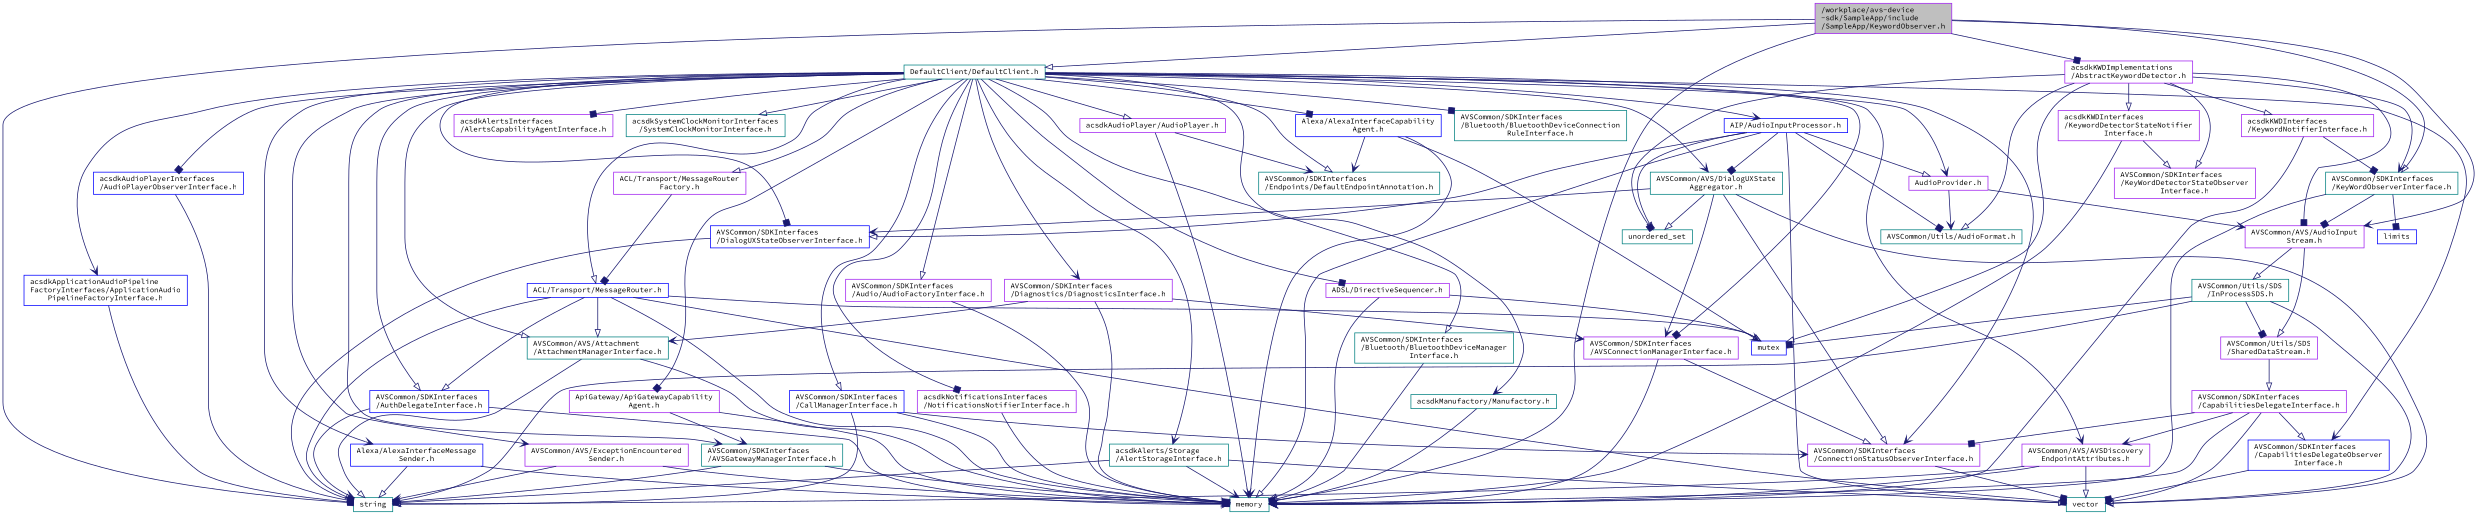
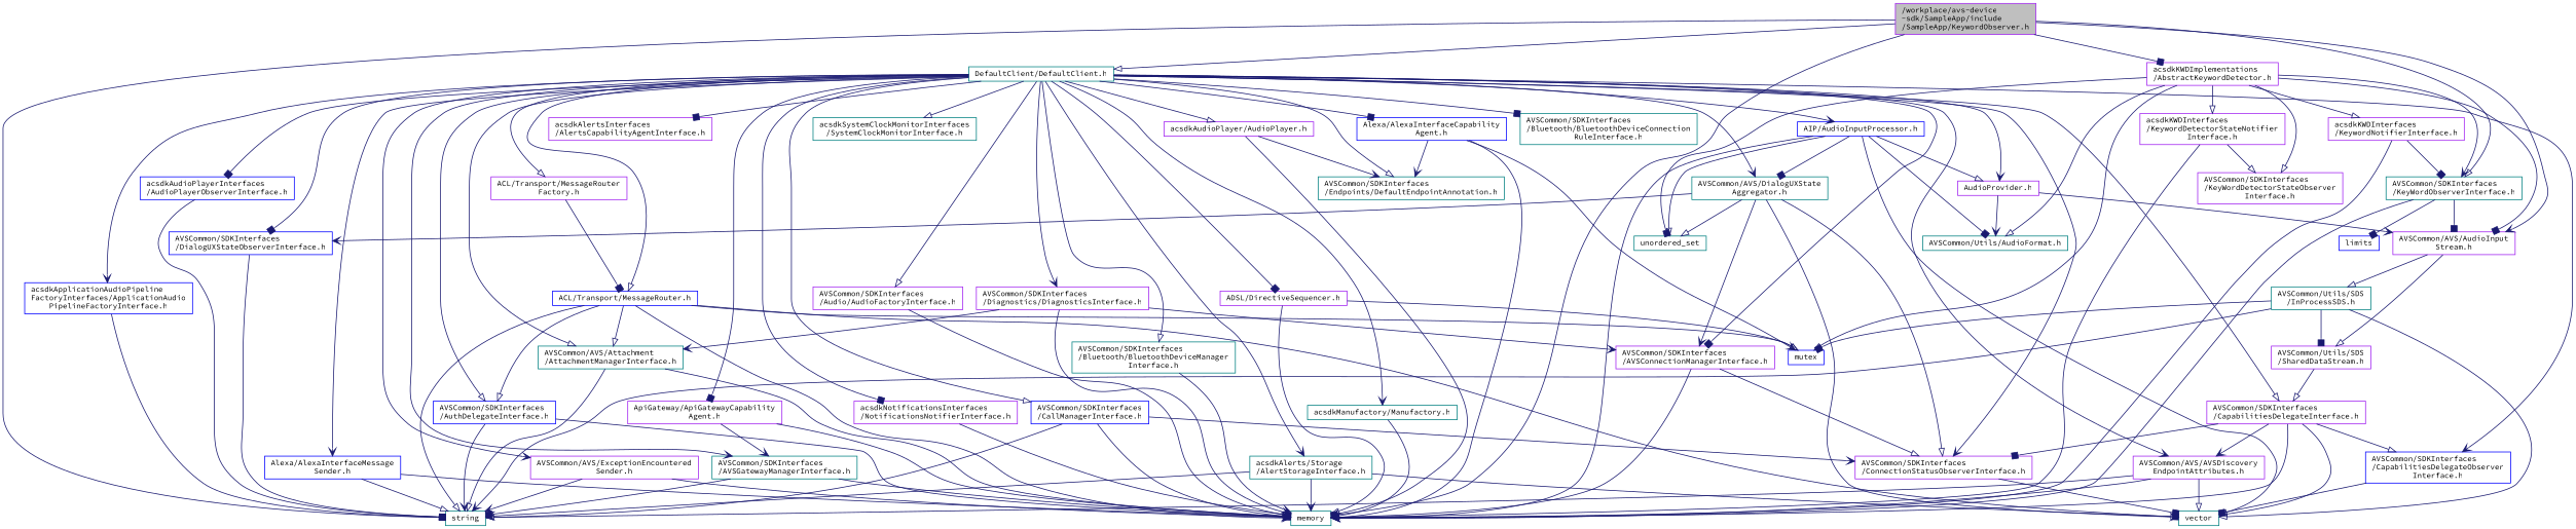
  digraph {
    fontname="Source Code Pro"
    node [color=purple fillcolor=white fontname="Source Code Pro" fontsize=10 shape=record style=filled]
    edge [arrowhead=onormal color=midnightblue fontname="Source Code Pro" fontsize=10 labelfontname=Helvetica labelfontsize=10 style=solid]
    n1 [fillcolor=grey75 fontcolor=black height=0.2 label="/workplace/avs-device\l-sdk/SampleApp/include\l/SampleApp/KeywordObserver.h" width=0.4]
    n2 [color=teal height=0.2 label=memory width=0.4]
    n3 [color=teal height=0.2 label=string width=0.4]
    n4 [height=0.2 label="acsdkKWDImplementations\l/AbstractKeywordDetector.h" width=0.4]
    n5 [color=teal height=0.2 label="AVSCommon/SDKInterfaces\l/KeyWordObserverInterface.h" width=0.4]
    n6 [height=0.2 label="AVSCommon/AVS/AudioInput\lStream.h" width=0.4]
    n7 [color=teal height=0.2 label="DefaultClient/DefaultClient.h" width=0.4]
    n8 [color=blue height=0.2 label=mutex width=0.4]
    n9 [color=teal height=0.2 label=unordered_set width=0.4]
    n10 [height=0.2 label="acsdkKWDInterfaces\l/KeywordDetectorStateNotifier\lInterface.h" width=0.4]
    n11 [height=0.2 label="AVSCommon/SDKInterfaces\l/KeyWordDetectorStateObserver\lInterface.h" width=0.4]
    n12 [height=0.2 label="acsdkKWDInterfaces\l/KeywordNotifierInterface.h" width=0.4]
    n13 [color=teal height=0.2 label="AVSCommon/Utils/AudioFormat.h" width=0.4]
    n14 [color=blue height=0.2 label=limits width=0.4]
    n15 [height=0.2 label="AVSCommon/Utils/SDS\l/SharedDataStream.h" width=0.4]
    n16 [color=teal height=0.2 label="AVSCommon/Utils/SDS\l/InProcessSDS.h" width=0.4]
    n17 [color=blue height=0.2 label="ACL/Transport/MessageRouter.h" width=0.4]
    n18 [color=teal height=0.2 label="AVSCommon/AVS/Attachment\l/AttachmentManagerInterface.h" width=0.4]
    n19 [color=blue height=0.2 label="AVSCommon/SDKInterfaces\l/AuthDelegateInterface.h" width=0.4]
    n20 [height=0.2 label="ACL/Transport/MessageRouter\lFactory.h" width=0.4]
    n21 [color=teal height=0.2 label="acsdkManufactory/Manufactory.h" width=0.4]
    n22 [height=0.2 label="ADSL/DirectiveSequencer.h" width=0.4]
    n23 [color=blue height=0.2 label="AIP/AudioInputProcessor.h" width=0.4]
    n24 [color=teal height=0.2 label="AVSCommon/AVS/DialogUXState\lAggregator.h" width=0.4]
    n25 [height=0.2 label="AVSCommon/SDKInterfaces\l/AVSConnectionManagerInterface.h" width=0.4]
    n26 [height=0.2 label="AVSCommon/SDKInterfaces\l/ConnectionStatusObserverInterface.h" width=0.4]
    n27 [color=blue height=0.2 label="AVSCommon/SDKInterfaces\l/DialogUXStateObserverInterface.h" width=0.4]
    n28 [height=0.2 label="AudioProvider.h" width=0.4]
    n29 [color=teal height=0.2 label="acsdkAlerts/Storage\l/AlertStorageInterface.h" width=0.4]
    n30 [height=0.2 label="acsdkAlertsInterfaces\l/AlertsCapabilityAgentInterface.h" width=0.4]
    n31 [color=blue height=0.2 label="acsdkApplicationAudioPipeline\lFactoryInterfaces/ApplicationAudio\lPipelineFactoryInterface.h" width=0.4]
    n32 [height=0.2 label="acsdkNotificationsInterfaces\l/NotificationsNotifierInterface.h" width=0.4]
    n33 [color=teal height=0.2 label="acsdkSystemClockMonitorInterfaces\l/SystemClockMonitorInterface.h" width=0.4]
    n34 [color=blue height=0.2 label="Alexa/AlexaInterfaceCapability\lAgent.h" width=0.4]
    n35 [color=teal height=0.2 label="AVSCommon/SDKInterfaces\l/Endpoints/DefaultEndpointAnnotation.h" width=0.4]
    n36 [color=blue height=0.2 label="Alexa/AlexaInterfaceMessage\lSender.h" width=0.4]
    n37 [height=0.2 label="ApiGateway/ApiGatewayCapability\lAgent.h" width=0.4]
    n38 [color=teal height=0.2 label="AVSCommon/SDKInterfaces\l/AVSGatewayManagerInterface.h" width=0.4]
    n39 [height=0.2 label="acsdkAudioPlayer/AudioPlayer.h" width=0.4]
    n40 [color=blue height=0.2 label="acsdkAudioPlayerInterfaces\l/AudioPlayerObserverInterface.h" width=0.4]
    n41 [height=0.2 label="AVSCommon/AVS/AVSDiscovery\lEndpointAttributes.h" width=0.4]
    n42 [height=0.2 label="AVSCommon/AVS/ExceptionEncountered\lSender.h" width=0.4]
    n43 [height=0.2 label="AVSCommon/SDKInterfaces\l/Audio/AudioFactoryInterface.h" width=0.4]
    n44 [color=teal height=0.2 label="AVSCommon/SDKInterfaces\l/Bluetooth/BluetoothDeviceConnection\lRuleInterface.h" width=0.4]
    n45 [color=teal height=0.2 label="AVSCommon/SDKInterfaces\l/Bluetooth/BluetoothDeviceManager\lInterface.h" width=0.4]
    n46 [color=blue height=0.2 label="AVSCommon/SDKInterfaces\l/CallManagerInterface.h" width=0.4]
    n47 [height=0.2 label="AVSCommon/SDKInterfaces\l/CapabilitiesDelegateInterface.h" width=0.4]
    n48 [color=blue height=0.2 label="AVSCommon/SDKInterfaces\l/CapabilitiesDelegateObserver\lInterface.h" width=0.4]
    n49 [height=0.2 label="AVSCommon/SDKInterfaces\l/Diagnostics/DiagnosticsInterface.h" width=0.4]
    n50 [color=teal height=0.2 label=vector width=0.4]
    n1 -> n2 [arrowhead=box]
    n1 -> n3 [arrowhead=box]
    n1 -> n4 [arrowhead=box]
    n1 -> n5
    n1 -> n6 [arrowhead=vee]
    n1 -> n7
    n4 -> n5 [arrowhead=vee]
    n4 -> n6 [arrowhead=box]
    n4 -> n8
    n4 -> n9 [arrowhead=box]
    n4 -> n10
    n4 -> n11
    n4 -> n12
    n4 -> n13
    n5 -> n2
    n5 -> n6 [arrowhead=box]
    n5 -> n14 [arrowhead=box]
    n6 -> n15
    n6 -> n16
    n7 -> n17
    n7 -> n18
    n7 -> n19
    n7 -> n20
    n7 -> n21 [arrowhead=vee]
    n7 -> n22 [arrowhead=box]
    n7 -> n23 [arrowhead=vee]
    n7 -> n24 [arrowhead=vee]
    n7 -> n25 [arrowhead=box]
    n7 -> n26 [arrowhead=vee]
    n7 -> n27 [arrowhead=box]
    n7 -> n28 [arrowhead=vee]
    n7 -> n29 [arrowhead=vee]
    n7 -> n30 [arrowhead=box]
    n7 -> n31 [arrowhead=vee]
    n7 -> n32 [arrowhead=box]
    n7 -> n33
    n7 -> n34 [arrowhead=box]
    n7 -> n35
    n7 -> n36 [arrowhead=vee]
    n7 -> n37 [arrowhead=box]
    n7 -> n38 [arrowhead=vee]
    n7 -> n39
    n7 -> n40 [arrowhead=box]
    n7 -> n41 [arrowhead=vee]
    n7 -> n42 [arrowhead=vee]
    n7 -> n43
    n7 -> n44 [arrowhead=box]
    n7 -> n45
    n7 -> n46
+   n7 -> n47
    n7 -> n48 [arrowhead=vee]
    n7 -> n49 [arrowhead=vee]
    n10 -> n2
    n10 -> n11
    n12 -> n2 [arrowhead=vee]
    n12 -> n5 [arrowhead=box]
    n15 -> n47
    n16 -> n3 [arrowhead=vee]
    n16 -> n8 [arrowhead=box]
    n16 -> n15 [arrowhead=box]
    n16 -> n50
    n17 -> n2 [arrowhead=vee]
    n17 -> n3
    n17 -> n8
    n17 -> n18
    n17 -> n19
    n17 -> n50 [arrowhead=box]
    n18 -> n2
    n18 -> n3
    n19 -> n2 [arrowhead=vee]
    n19 -> n3 [arrowhead=vee]
    n20 -> n17 [arrowhead=box]
    n21 -> n2 [arrowhead=vee]
    n22 -> n2
    n22 -> n8
    n23 -> n2
    n23 -> n9
    n23 -> n13 [arrowhead=box]
    n23 -> n24 [arrowhead=box]
-   n23 -> n27
    n23 -> n28
    n23 -> n50
    n24 -> n9
    n24 -> n25 [arrowhead=vee]
    n24 -> n26
    n24 -> n27 [arrowhead=vee]
    n24 -> n50 [arrowhead=vee]
    n25 -> n2 [arrowhead=vee]
    n25 -> n26
    n26 -> n50 [arrowhead=box]
    n27 -> n3 [arrowhead=box]
    n28 -> n6 [arrowhead=vee]
    n28 -> n13 [arrowhead=vee]
    n29 -> n2 [arrowhead=vee]
    n29 -> n3 [arrowhead=vee]
    n29 -> n50
    n31 -> n3 [arrowhead=box]
    n32 -> n2
    n34 -> n2 [arrowhead=vee]
    n34 -> n8 [arrowhead=vee]
    n34 -> n35 [arrowhead=vee]
    n36 -> n2 [arrowhead=box]
    n36 -> n3
    n37 -> n2 [arrowhead=box]
    n37 -> n38 [arrowhead=vee]
    n38 -> n2 [arrowhead=vee]
    n38 -> n3 [arrowhead=box]
    n39 -> n2 [arrowhead=vee]
    n39 -> n35 [arrowhead=vee]
    n40 -> n3 [arrowhead=box]
    n41 -> n2 [arrowhead=vee]
    n41 -> n3
    n41 -> n50
    n42 -> n2 [arrowhead=vee]
    n42 -> n3 [arrowhead=vee]
    n43 -> n2 [arrowhead=box]
    n45 -> n2 [arrowhead=vee]
    n46 -> n2
    n46 -> n3
    n46 -> n26 [arrowhead=vee]
    n47 -> n2 [arrowhead=vee]
    n47 -> n26 [arrowhead=box]
    n47 -> n41 [arrowhead=vee]
    n47 -> n48
    n47 -> n50
    n48 -> n50 [arrowhead=box]
    n49 -> n2 [arrowhead=vee]
    n49 -> n18 [arrowhead=vee]
    n49 -> n25 [arrowhead=vee]
  }
